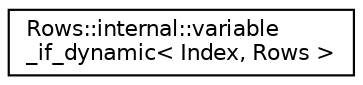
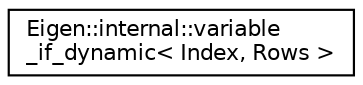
  digraph {
    rankdir=LR
-   n1 [color=black fillcolor=white fontname=Helvetica fontsize=10 height=0.2 label="Rows::internal::variable\l_if_dynamic\< Index, Rows \>" shape=record style=filled width=0.4]
+   n1 [color=black fillcolor=white fontname=Helvetica fontsize=10 height=0.2 label="Eigen::internal::variable\l_if_dynamic\< Index, Rows \>" shape=record style=filled width=0.4]
  }
